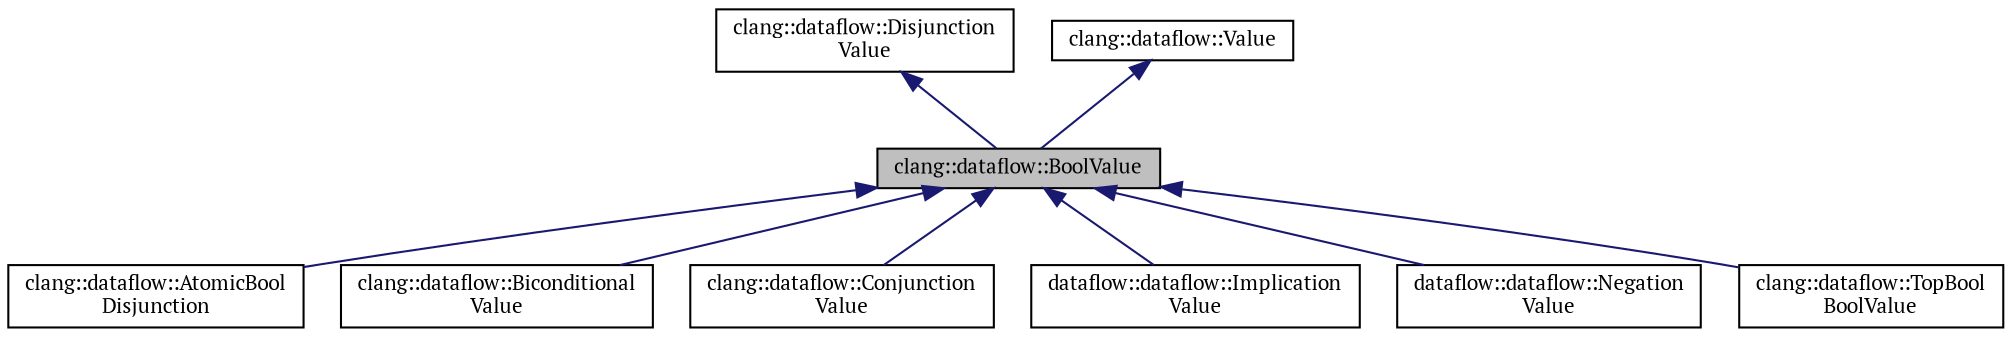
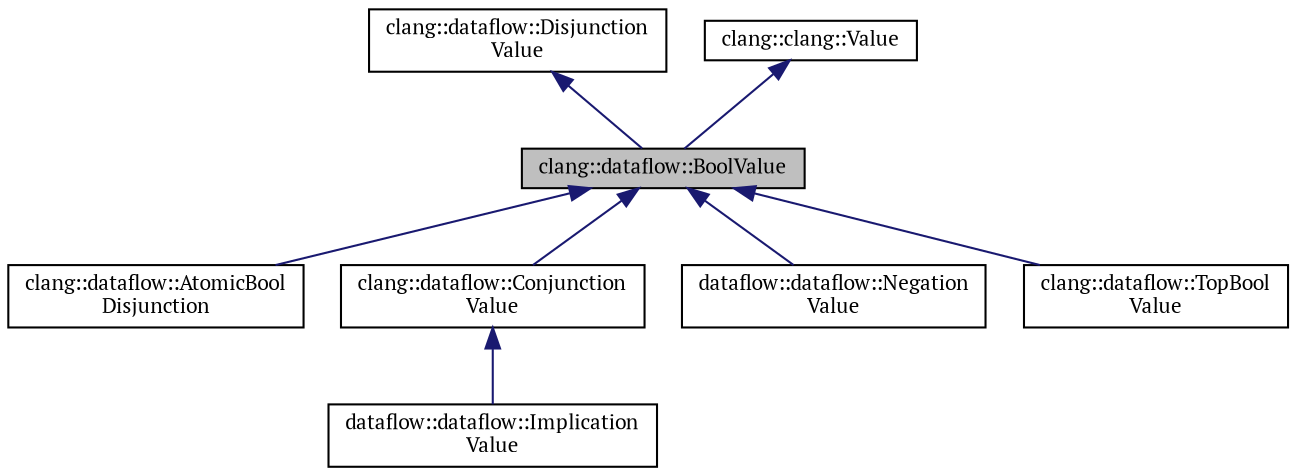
  digraph {
    fontname="PT Serif"
    rankdir=TB
    node [color=black fontname="PT Serif" fontsize=10 shape=record]
    edge [color=midnightblue dir=back fontname="PT Serif" fontsize=10 labelfontname=Helvetica labelfontsize=10 style=solid]
    n1 [fillcolor=grey75 fontcolor=black height=0.2 label="clang::dataflow::BoolValue" style=filled width=0.4]
    n2 [height=0.2 label="clang::dataflow::AtomicBool\lDisjunction" width=0.4]
-   n3 [height=0.2 label="clang::dataflow::Biconditional\lValue" width=0.4]
    n4 [height=0.2 label="clang::dataflow::Conjunction\lValue" width=0.4]
    n5 [height=0.2 label="dataflow::dataflow::Implication\lValue" width=0.4]
    n6 [height=0.2 label="dataflow::dataflow::Negation\lValue" width=0.4]
-   n7 [height=0.2 label="clang::dataflow::TopBool\lBoolValue" width=0.4]
+   n7 [height=0.2 label="clang::dataflow::TopBool\lValue" width=0.4]
    n8 [height=0.2 label="clang::dataflow::Disjunction\lValue" width=0.4]
-   n9 [height=0.2 label="clang::dataflow::Value" width=0.4]
+   n9 [height=0.2 label="clang::clang::Value" width=0.4]
    n1 -> n2
-   n1 -> n3
    n1 -> n4
-   n1 -> n5
+   n4 -> n5
    n1 -> n6
    n1 -> n7
    n8 -> n1
    n9 -> n1
  }
